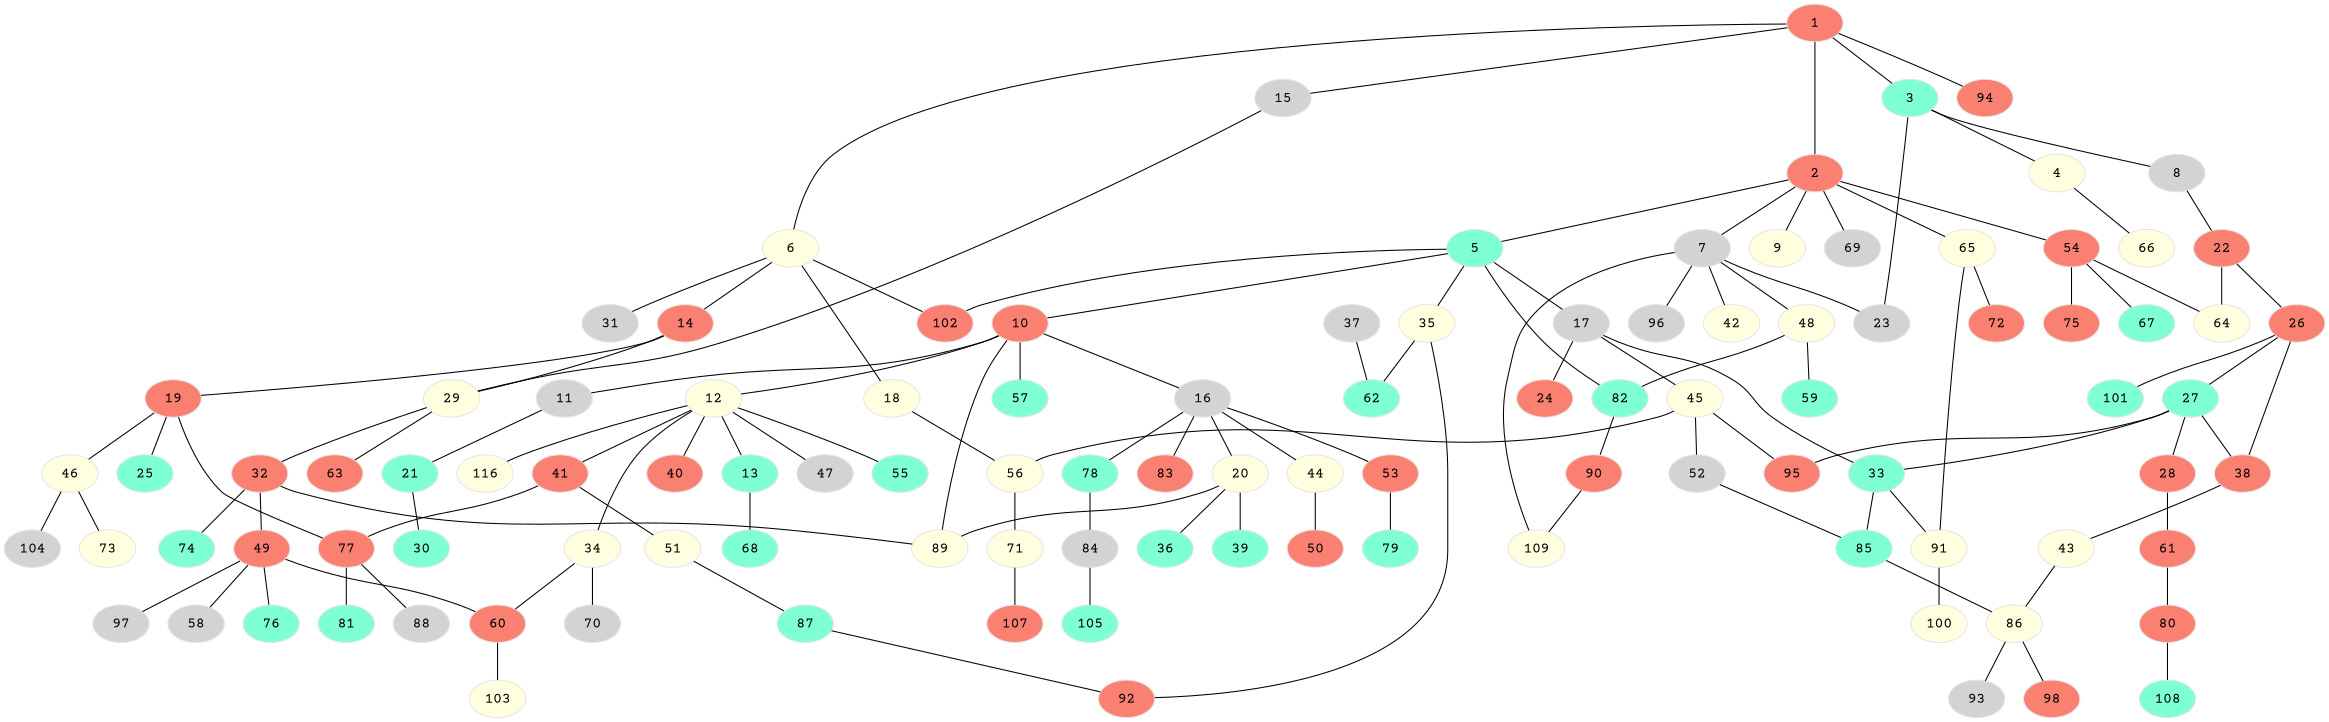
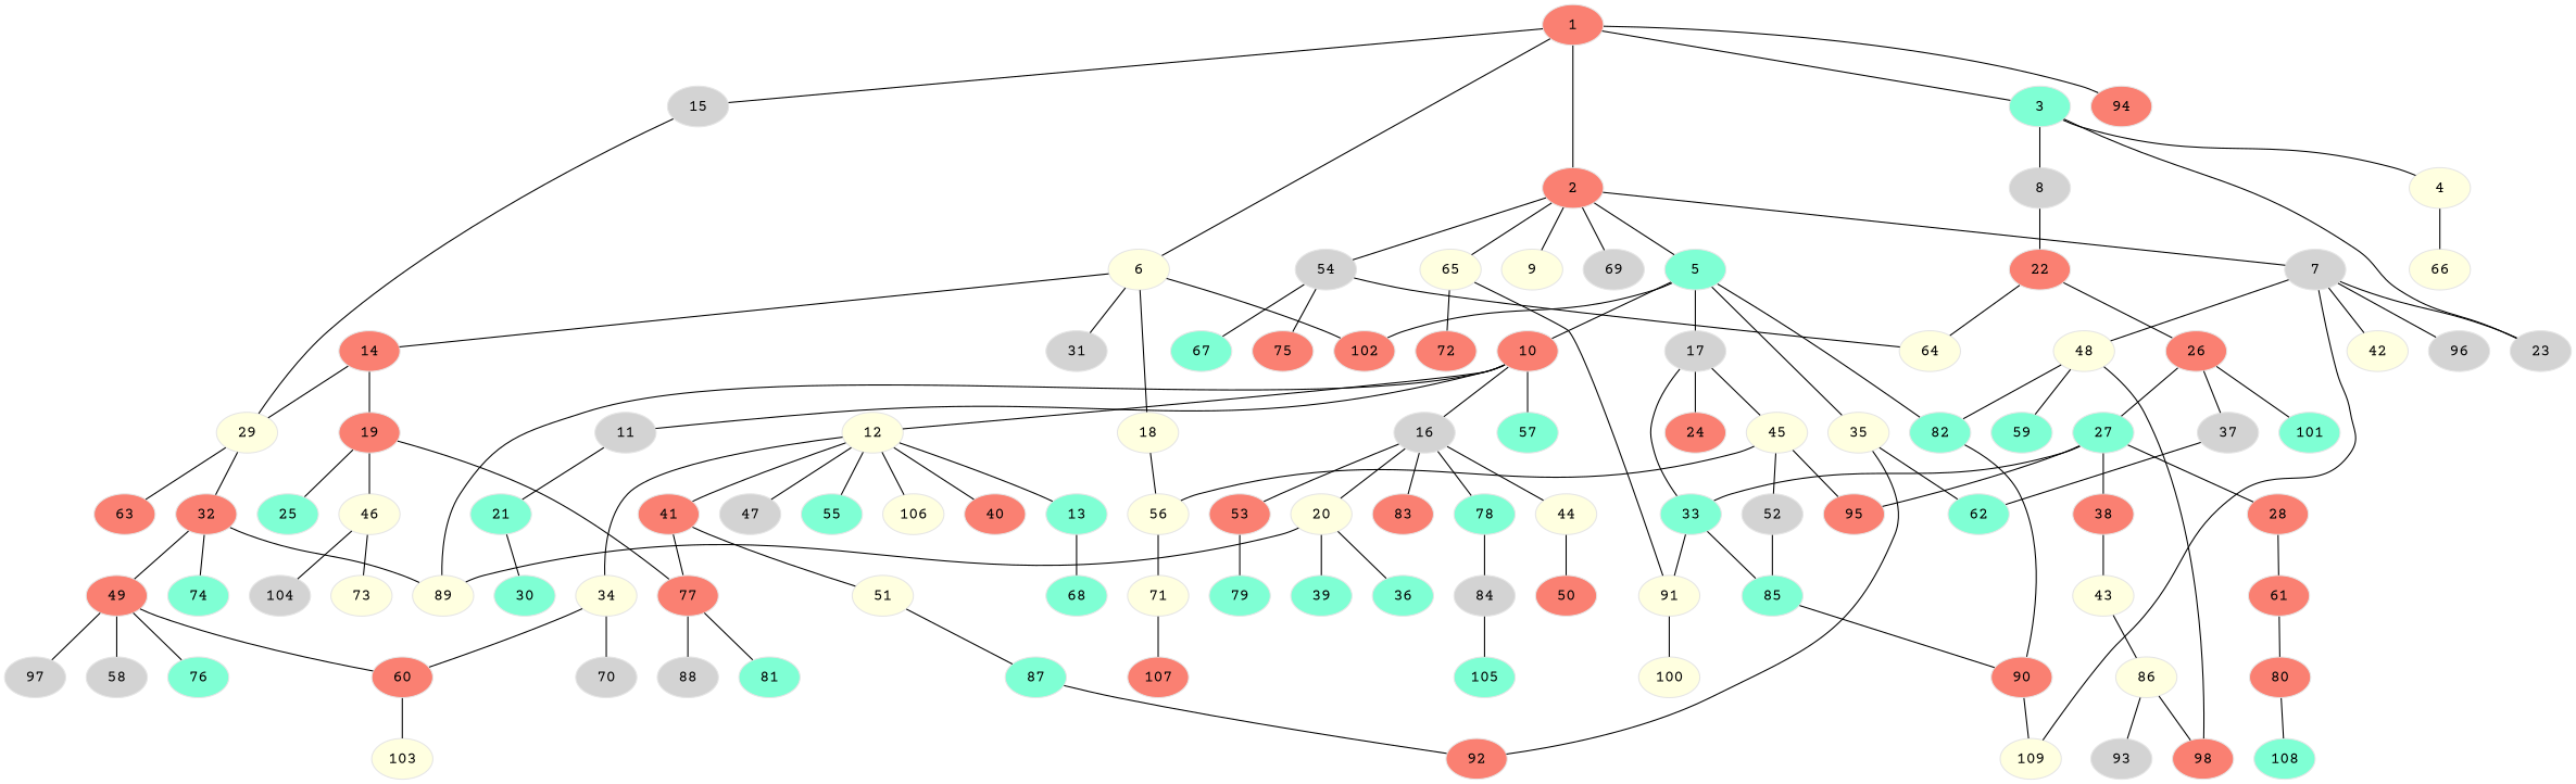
  graph {
    fontname="Courier Prime"
    node [color=gray90 fillcolor=salmon fontname="Courier Prime" style=filled]
    edge [fontname="Courier Prime"]
    1
    2
    3 [fillcolor=aquamarine]
    6 [fillcolor=lightyellow]
    15 [fillcolor=lightgrey]
    94
    5 [fillcolor=aquamarine]
    7 [fillcolor=lightgrey]
    9 [fillcolor=lightyellow]
-   54
+   54 [fillcolor=lightgrey]
    65 [fillcolor=lightyellow]
    69 [fillcolor=lightgrey]
    4 [fillcolor=lightyellow]
    8 [fillcolor=lightgrey]
    23 [fillcolor=lightgrey]
    102
    14
    18 [fillcolor=lightyellow]
    31 [fillcolor=lightgrey]
    29 [fillcolor=lightyellow]
    10
    17 [fillcolor=lightgrey]
    35 [fillcolor=lightyellow]
    82 [fillcolor=aquamarine]
    42 [fillcolor=lightyellow]
    48 [fillcolor=lightyellow]
    96 [fillcolor=lightgrey]
    109 [fillcolor=lightyellow]
    64 [fillcolor=lightyellow]
    67 [fillcolor=aquamarine]
    75
    91 [fillcolor=lightyellow]
    72
    66 [fillcolor=lightyellow]
    22
    11 [fillcolor=lightgrey]
    12 [fillcolor=lightyellow]
    16 [fillcolor=lightgrey]
    57 [fillcolor=aquamarine]
    89 [fillcolor=lightyellow]
    24
    33 [fillcolor=aquamarine]
    45 [fillcolor=lightyellow]
    62 [fillcolor=aquamarine]
    92
    90
    19
    56 [fillcolor=lightyellow]
    59 [fillcolor=aquamarine]
    98
    26
    21 [fillcolor=aquamarine]
    13 [fillcolor=aquamarine]
    34 [fillcolor=lightyellow]
    40
    41
    47 [fillcolor=lightgrey]
    55 [fillcolor=aquamarine]
-   106 [fillcolor=lightyellow label=116]
+   106 [fillcolor=lightyellow]
    20 [fillcolor=lightyellow]
    44 [fillcolor=lightyellow]
    53
    78 [fillcolor=aquamarine]
    83
    30 [fillcolor=aquamarine]
    68 [fillcolor=aquamarine]
    60
    70 [fillcolor=lightgrey]
    77
    51 [fillcolor=lightyellow]
    25 [fillcolor=aquamarine]
    46 [fillcolor=lightyellow]
    32
    63
    36 [fillcolor=aquamarine]
    39 [fillcolor=aquamarine]
    50
    79 [fillcolor=aquamarine]
    84 [fillcolor=lightgrey]
    85 [fillcolor=aquamarine]
    95
    52 [fillcolor=lightgrey]
    71 [fillcolor=lightyellow]
    73 [fillcolor=lightyellow]
    104 [fillcolor=lightgrey]
    81 [fillcolor=aquamarine]
    88 [fillcolor=lightgrey]
    27 [fillcolor=aquamarine]
    37 [fillcolor=lightgrey]
    101 [fillcolor=aquamarine]
    28
    38
    61
    43 [fillcolor=lightyellow]
    80
    49
    74 [fillcolor=aquamarine]
    58 [fillcolor=lightgrey]
    76 [fillcolor=aquamarine]
    97 [fillcolor=lightgrey]
    100 [fillcolor=lightyellow]
    103 [fillcolor=lightyellow]
    86 [fillcolor=lightyellow]
    87 [fillcolor=aquamarine]
    93 [fillcolor=lightgrey]
    107
    108 [fillcolor=aquamarine]
    105 [fillcolor=aquamarine]
    1 -- 2
    1 -- 3
    1 -- 6
    1 -- 15
    1 -- 94
    2 -- 5
    2 -- 7
    2 -- 9
    2 -- 54
    2 -- 65
    2 -- 69
    3 -- 4
    3 -- 8
    3 -- 23
    6 -- 102
    6 -- 14
    6 -- 18
    6 -- 31
    15 -- 29
    5 -- 102
    5 -- 10
    5 -- 17
    5 -- 35
    5 -- 82
    7 -- 23
    7 -- 42
    7 -- 48
    7 -- 96
    7 -- 109
    54 -- 64
    54 -- 67
    54 -- 75
    65 -- 91
    65 -- 72
    4 -- 66
    8 -- 22
    14 -- 29
    14 -- 19
    18 -- 56
    29 -- 32
    29 -- 63
    10 -- 11
    10 -- 12
    10 -- 16
    10 -- 57
    10 -- 89
    17 -- 24
    17 -- 33
    17 -- 45
    35 -- 62
    35 -- 92
    82 -- 90
    48 -- 82
    48 -- 59
+   48 -- 98
    91 -- 100
    22 -- 64
    22 -- 26
    11 -- 21
    12 -- 13
    12 -- 34
    12 -- 40
    12 -- 41
    12 -- 47
    12 -- 55
    12 -- 106
    16 -- 20
    16 -- 44
    16 -- 53
    16 -- 78
    16 -- 83
    33 -- 91
    33 -- 85
    45 -- 56
    45 -- 95
    45 -- 52
    90 -- 109
    19 -- 77
    19 -- 25
    19 -- 46
    56 -- 71
    26 -- 27
-   26 -- 38
+   26 -- 37
    26 -- 101
    21 -- 30
    13 -- 68
    34 -- 60
    34 -- 70
    41 -- 77
    41 -- 51
    20 -- 89
    20 -- 36
    20 -- 39
    44 -- 50
    53 -- 79
    78 -- 84
    60 -- 103
    77 -- 81
    77 -- 88
    51 -- 87
    46 -- 73
    46 -- 104
    32 -- 89
    32 -- 49
    32 -- 74
    84 -- 105
-   85 -- 86
+   85 -- 90
    52 -- 85
    71 -- 107
    27 -- 33
    27 -- 95
    27 -- 28
    27 -- 38
    37 -- 62
    28 -- 61
    38 -- 43
    61 -- 80
    43 -- 86
    80 -- 108
    49 -- 60
    49 -- 58
    49 -- 76
    49 -- 97
    86 -- 98
    86 -- 93
    87 -- 92
  }
